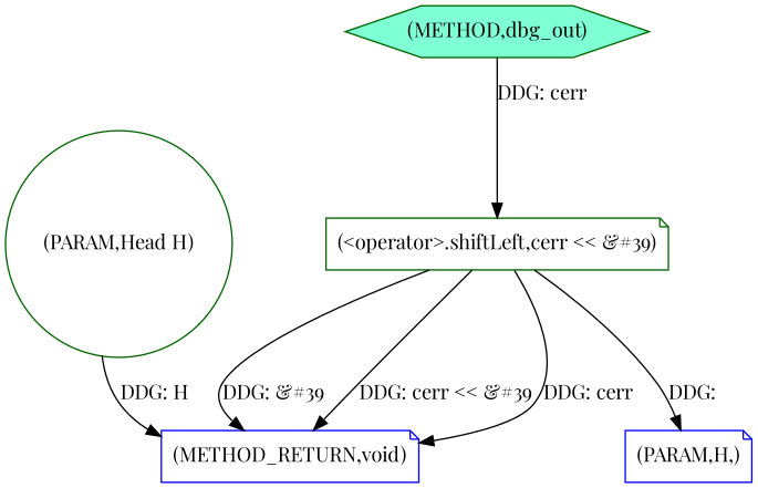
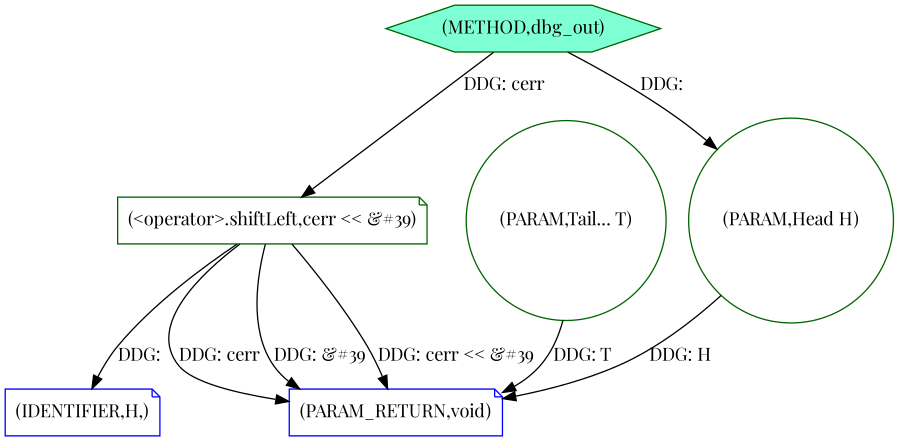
  digraph {
    fontname="Playfair Display"
    node [color=darkgreen fillcolor=white fontname="Playfair Display" shape=note style=filled]
    edge [fontname="Playfair Display"]
    n1 [fillcolor=aquamarine label="(METHOD,dbg_out)" shape=hexagon]
    n2 [label="(PARAM,Head H)" shape=circle]
    n3 [label="(<operator>.shiftLeft,cerr << &#39)"]
-   n4 [color=blue label="(METHOD_RETURN,void)"]
-   n6 [color=blue label="(PARAM,H,)"]
+   n4 [color=blue label="(PARAM_RETURN,void)"]
+   n5 [label="(PARAM,Tail... T)" shape=circle]
+   n6 [color=blue label="(IDENTIFIER,H,)"]
+   n1 -> n2 [label="DDG: "]
    n1 -> n3 [label="DDG: cerr"]
    n2 -> n4 [label="DDG: H"]
    n3 -> n4 [label="DDG: &#39"]
    n3 -> n4 [label="DDG: cerr << &#39"]
    n3 -> n4 [label="DDG: cerr"]
    n3 -> n6 [label="DDG: "]
+   n5 -> n4 [label="DDG: T"]
  }
